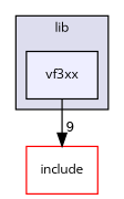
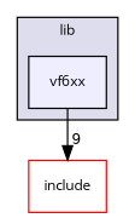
  digraph {
    compound=true
    fontname="Open Sans"
    node [fontname="Open Sans" fontsize=10 shape=box style=filled]
-   n1 [fillcolor="#eeeeff" label=vf3xx pencolor=black]
+   n1 [fillcolor="#eeeeff" label=vf6xx pencolor=black]
    n2 [color=red fillcolor=white label=include]
    subgraph cluster_1 {
      bgcolor="#ddddee"
      fontsize=10
      label=lib
      pencolor=black
      n1
    }
    n1 -> n2 [headlabel=9 labeldistance=1.5 labelfontname=Helvetica labelfontsize=10 fontname="Open Sans"]
  }
